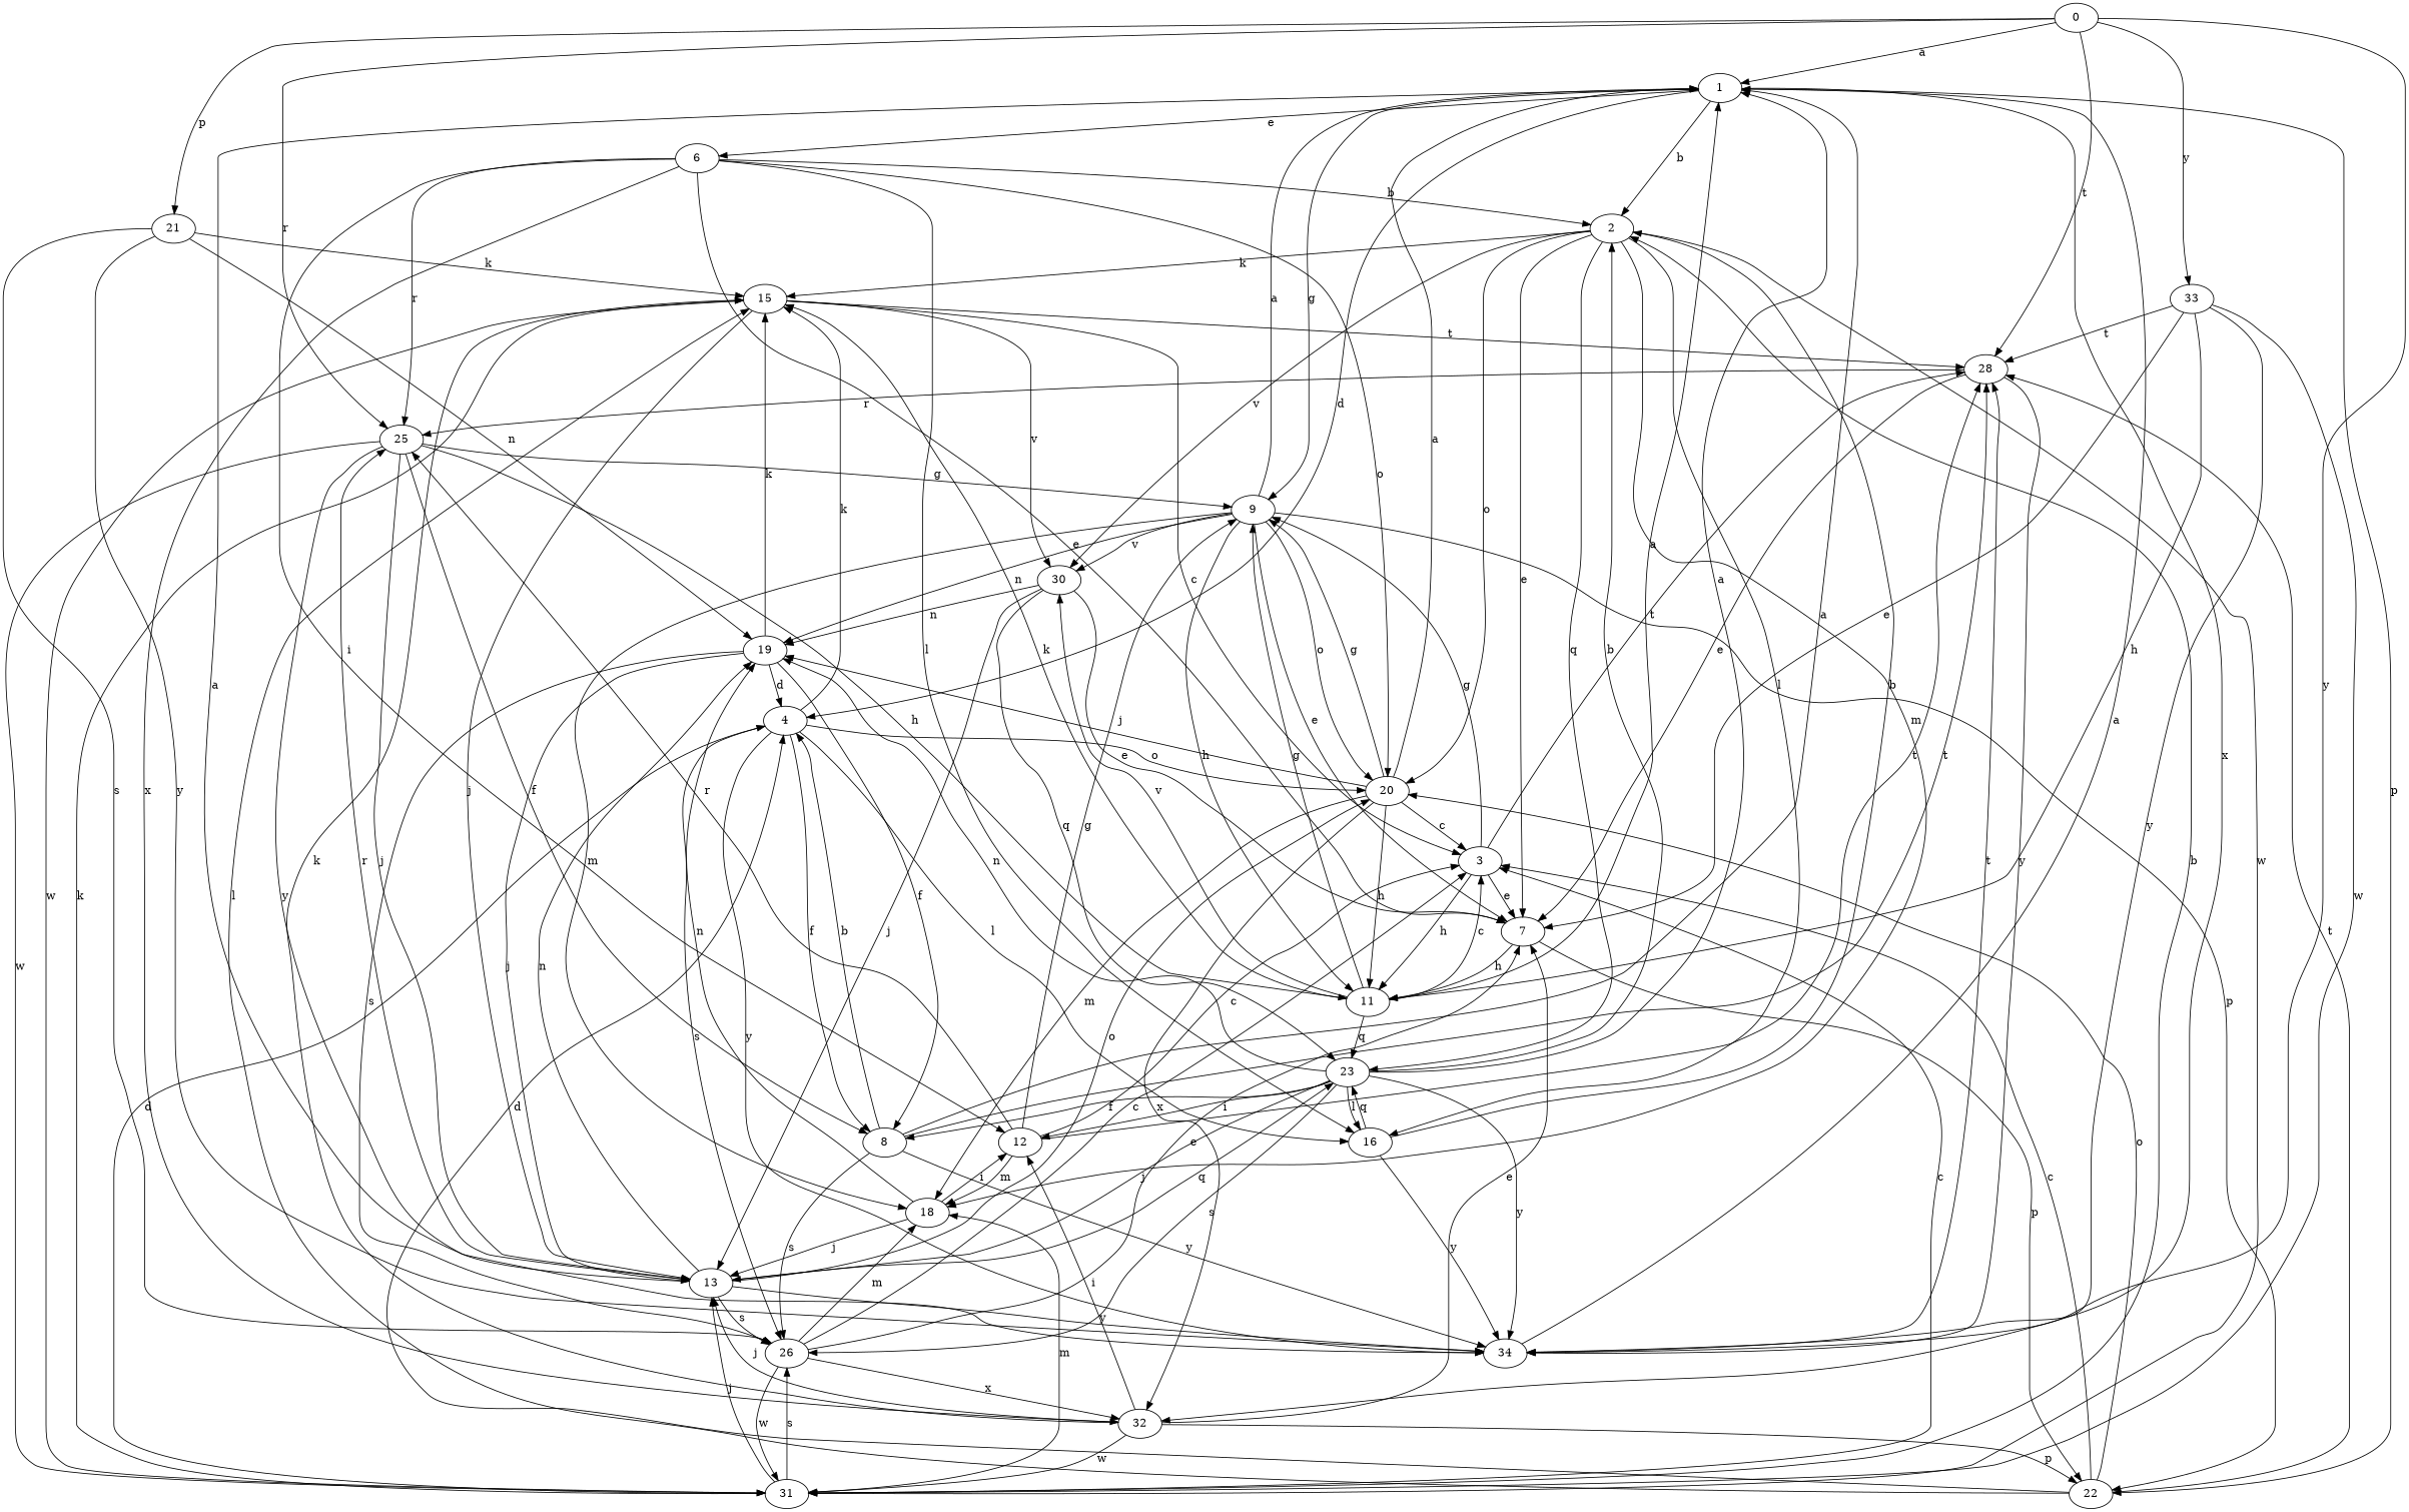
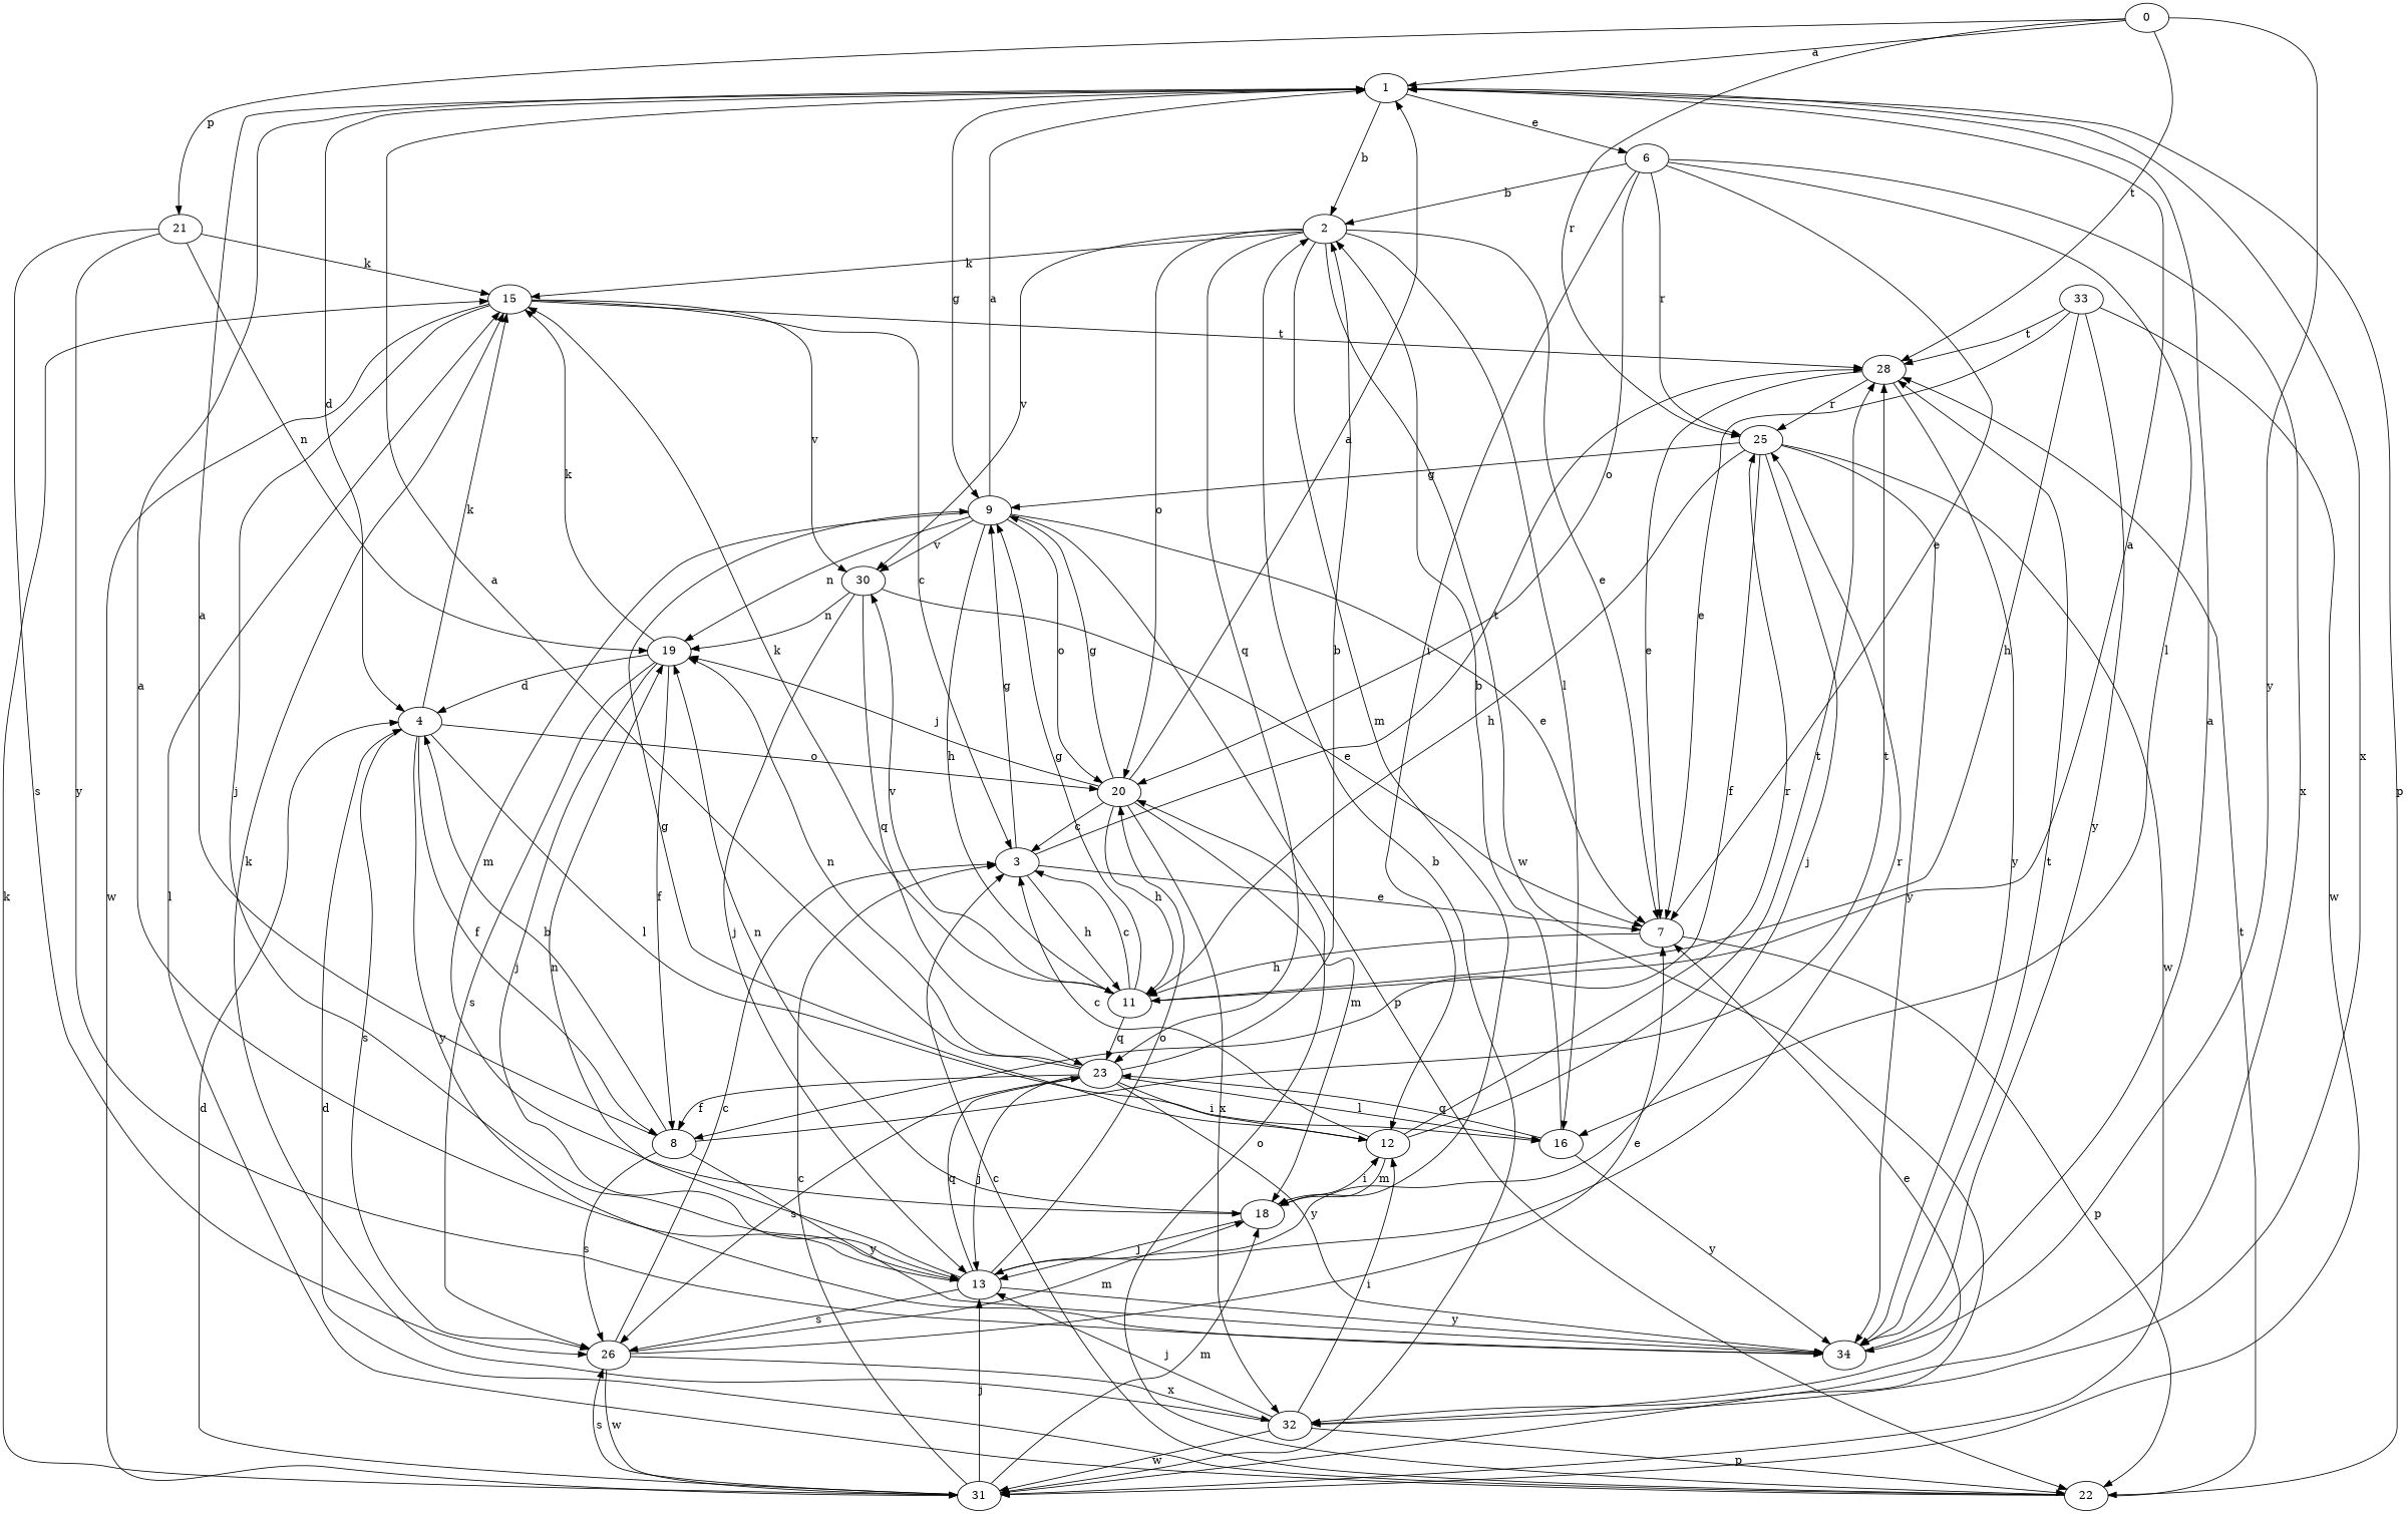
  strict digraph {
    0
    1
    21
    25
    28
    33
    34
    2
    4
    6
    9
    22
    32
    15
    26
    19
    31
    11
    8
    13
    7
    16
    18
    20
    23
    30
    12
    3
    0 -> 1 [label=a]
    0 -> 21 [label=p]
    0 -> 25 [label=r]
    0 -> 28 [label=t]
-   0 -> 33 [label=y]
    0 -> 34 [label=y]
    1 -> 2 [label=b]
    1 -> 4 [label=d]
    1 -> 6 [label=e]
    1 -> 9 [label=g]
    1 -> 22 [label=p]
    1 -> 32 [label=x]
    21 -> 34 [label=y]
    21 -> 15 [label=k]
    21 -> 26 [label=s]
    21 -> 19 [label=n]
    25 -> 34 [label=y]
    25 -> 9 [label=g]
    25 -> 31 [label=w]
    25 -> 11 [label=h]
    25 -> 8 [label=f]
    25 -> 13 [label=j]
    28 -> 25 [label=r]
    28 -> 34 [label=y]
    28 -> 7 [label=e]
    33 -> 28 [label=t]
    33 -> 34 [label=y]
    33 -> 31 [label=w]
    33 -> 11 [label=h]
    33 -> 7 [label=e]
    34 -> 1 [label=a]
    34 -> 28 [label=t]
    2 -> 15 [label=k]
    2 -> 31 [label=w]
    2 -> 7 [label=e]
    2 -> 16 [label=l]
    2 -> 18 [label=m]
    2 -> 20 [label=o]
    2 -> 23 [label=q]
    2 -> 30 [label=v]
    4 -> 34 [label=y]
    4 -> 15 [label=k]
    4 -> 26 [label=s]
    4 -> 8 [label=f]
    4 -> 16 [label=l]
    4 -> 20 [label=o]
    6 -> 25 [label=r]
    6 -> 2 [label=b]
    6 -> 32 [label=x]
    6 -> 7 [label=e]
    6 -> 16 [label=l]
    6 -> 20 [label=o]
    6 -> 12 [label=i]
    9 -> 1 [label=a]
    9 -> 22 [label=p]
    9 -> 19 [label=n]
    9 -> 11 [label=h]
    9 -> 7 [label=e]
    9 -> 18 [label=m]
    9 -> 20 [label=o]
    9 -> 30 [label=v]
    22 -> 28 [label=t]
    22 -> 4 [label=d]
    22 -> 15 [label=l]
    22 -> 20 [label=o]
    22 -> 3 [label=c]
    32 -> 22 [label=p]
    32 -> 15 [label=k]
    32 -> 31 [label=w]
    32 -> 13 [label=j]
    32 -> 7 [label=e]
    32 -> 12 [label=i]
    15 -> 28 [label=t]
    15 -> 31 [label=w]
    15 -> 13 [label=j]
    15 -> 30 [label=v]
    15 -> 3 [label=c]
    26 -> 32 [label=x]
    26 -> 31 [label=w]
    26 -> 7 [label=e]
    26 -> 18 [label=m]
    26 -> 3 [label=c]
    19 -> 4 [label=d]
    19 -> 15 [label=k]
    19 -> 26 [label=s]
    19 -> 8 [label=f]
    19 -> 13 [label=j]
    31 -> 2 [label=b]
    31 -> 4 [label=d]
    31 -> 15 [label=k]
    31 -> 26 [label=s]
    31 -> 13 [label=j]
    31 -> 18 [label=m]
    31 -> 3 [label=c]
    11 -> 1 [label=a]
    11 -> 9 [label=g]
    11 -> 15 [label=k]
    11 -> 23 [label=q]
    11 -> 30 [label=v]
    11 -> 3 [label=c]
    8 -> 1 [label=a]
    8 -> 28 [label=t]
    8 -> 34 [label=y]
    8 -> 4 [label=b]
    8 -> 26 [label=s]
    13 -> 1 [label=a]
    13 -> 25 [label=r]
    13 -> 34 [label=y]
    13 -> 26 [label=s]
    13 -> 19 [label=n]
    13 -> 20 [label=o]
    13 -> 23 [label=q]
    7 -> 22 [label=p]
    7 -> 11 [label=h]
    16 -> 34 [label=y]
    16 -> 2 [label=b]
    16 -> 23 [label=q]
    18 -> 19 [label=n]
    18 -> 13 [label=j]
    18 -> 12 [label=i]
    20 -> 1 [label=a]
    20 -> 9 [label=g]
    20 -> 32 [label=x]
    20 -> 19 [label=j]
    20 -> 11 [label=h]
    20 -> 18 [label=m]
    20 -> 3 [label=c]
    23 -> 1 [label=a]
    23 -> 34 [label=y]
    23 -> 2 [label=b]
    23 -> 26 [label=s]
    23 -> 19 [label=n]
    23 -> 8 [label=f]
    23 -> 13 [label=j]
    23 -> 16 [label=l]
    23 -> 12 [label=i]
    30 -> 19 [label=n]
    30 -> 13 [label=j]
    30 -> 7 [label=e]
    30 -> 23 [label=q]
    12 -> 25 [label=r]
    12 -> 28 [label=t]
    12 -> 9 [label=g]
    12 -> 18 [label=m]
    12 -> 3 [label=c]
    3 -> 28 [label=t]
    3 -> 9 [label=g]
    3 -> 11 [label=h]
    3 -> 7 [label=e]
  }
